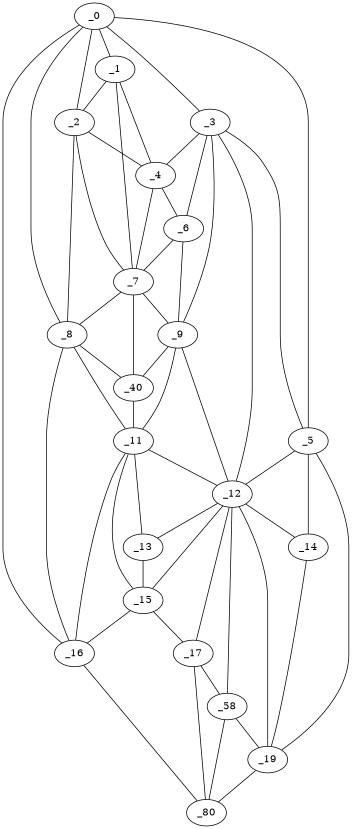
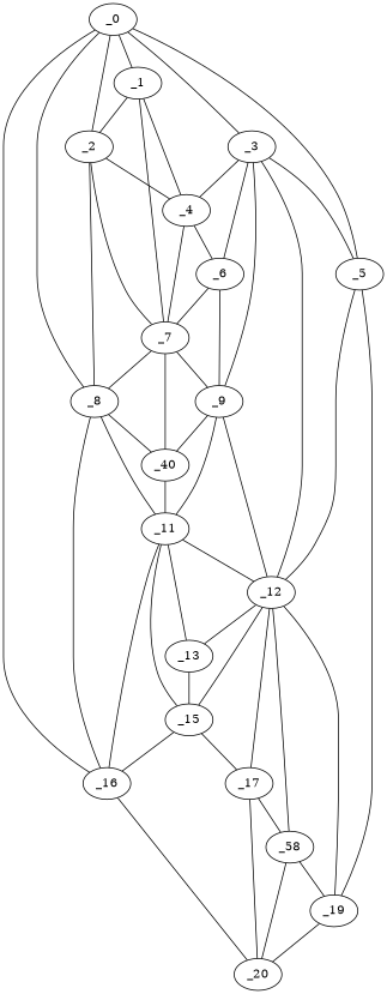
  graph {
    node [x=27 y=35]
    edge [valence=2]
    _0 [x=8 y=29]
    _1 [x=16]
    _2 [x=25 y=29]
    _3 [x=26 y=51]
    _5 [y=110]
    _8 [x=47 y=26]
    _16 [x=101 y=18]
    _4 [y=36]
    _7 [x=39]
    _6 [x=38 y=42]
    _9 [x=50 y=40]
    _12 [x=76 y=56]
-   _14 [x=78 y=102]
    _19 [x=122 y=97]
    n15 [label=_40 x=53]
    _11 [x=66 y=32]
-   _20 [x=125 y=37 label=_80]
+   _20 [x=125 y=37]
    _17 [x=102 y=32]
    _13 [x=77 y=37]
    _15 [x=84 y=32]
    n21 [label=_58 x=121 y=50]
    _0 -- _1
    _0 -- _2
    _0 -- _3
    _0 -- _5 [valence=1]
    _0 -- _8 [valence=1]
    _0 -- _16 [valence=1]
    _1 -- _2
    _1 -- _4
    _1 -- _7
    _2 -- _8
    _2 -- _4
    _2 -- _7 [valence=1]
    _3 -- _5 [valence=1]
    _3 -- _4 [valence=1]
    _3 -- _6
    _3 -- _9
    _3 -- _12 [valence=1]
    _5 -- _12
-   _5 -- _14
    _5 -- _19 [valence=1]
    _8 -- _16
    _8 -- n15 [valence=1]
    _8 -- _11
    _16 -- _20 [valence=1]
    _4 -- _7
    _4 -- _6
    _7 -- _8
    _7 -- _9
    _7 -- n15
    _6 -- _7 [valence=1]
    _6 -- _9 [valence=1]
    _9 -- _12
    _9 -- n15 [valence=1]
    _9 -- _11
-   _12 -- _14 [valence=1]
    _12 -- _19
    _12 -- _17
    _12 -- _13
    _12 -- _15
    _12 -- n21
-   _14 -- _19
    _19 -- _20 [valence=1]
    n15 -- _11
    _11 -- _16
    _11 -- _12
    _11 -- _13 [valence=1]
    _11 -- _15
    _17 -- _20 [valence=1]
    _17 -- n21
    _13 -- _15
    _15 -- _16 [valence=1]
    _15 -- _17
    n21 -- _19
    n21 -- _20
  }
